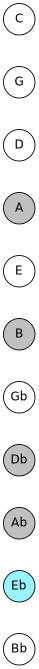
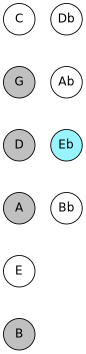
  graph {
    mindist=.1
    node [fillcolor=gray fontname=Helvetica margin=0 shape=circle style=filled]
    edge [style=invis]
    E [fillcolor=white]
    B
-   Gb [fillcolor=white]
-   Db
-   Ab
+   Db [fillcolor=white]
+   Ab [fillcolor=white]
    Eb [fillcolor=cadetblue1]
    Bb [fillcolor=white]
    C [fillcolor=white]
-   G [fillcolor=white]
-   D [fillcolor=white]
+   G
+   D
    A
    subgraph sub_1 {
      E
      B
-     Gb
      Db
      Ab
      Eb
      Bb
      C
      G
      D
      A
    }
    E -- B
-   B -- Gb
-   Gb -- Db
    Db -- Ab
    Ab -- Eb
    Eb -- Bb
    C -- G
    G -- D
    D -- A
    A -- E
  }
